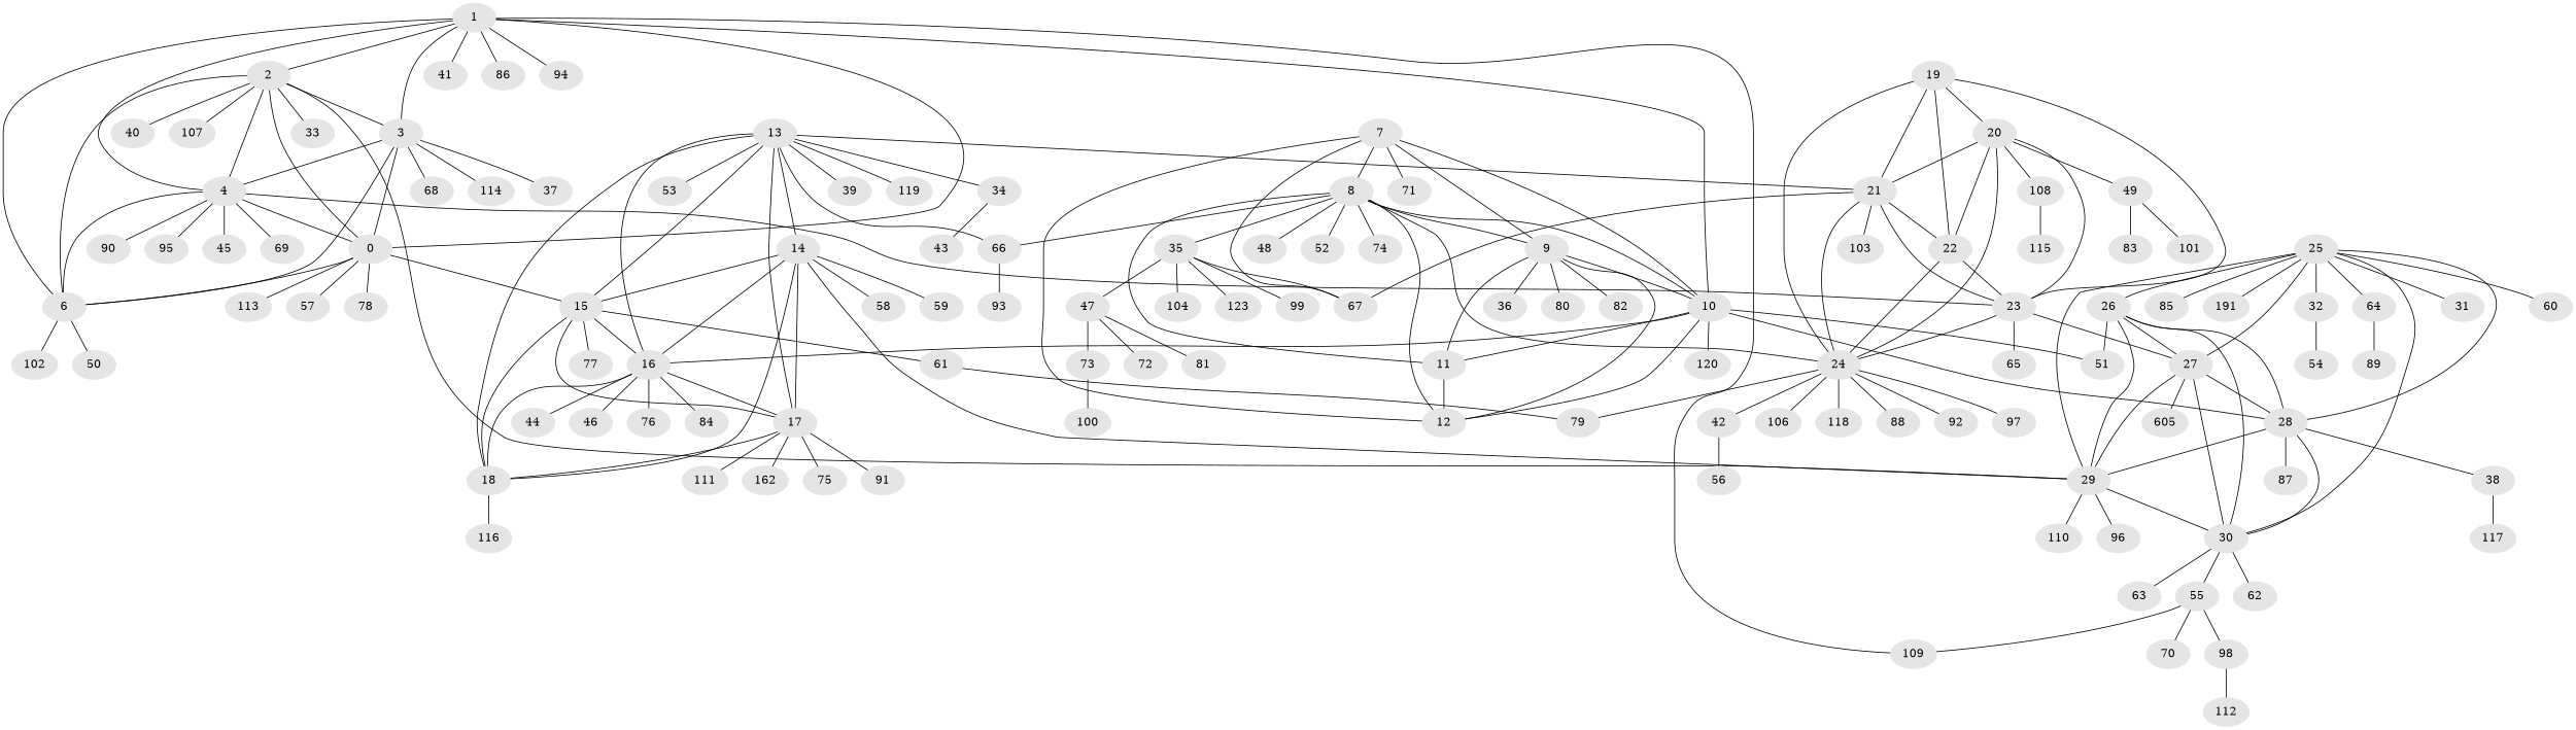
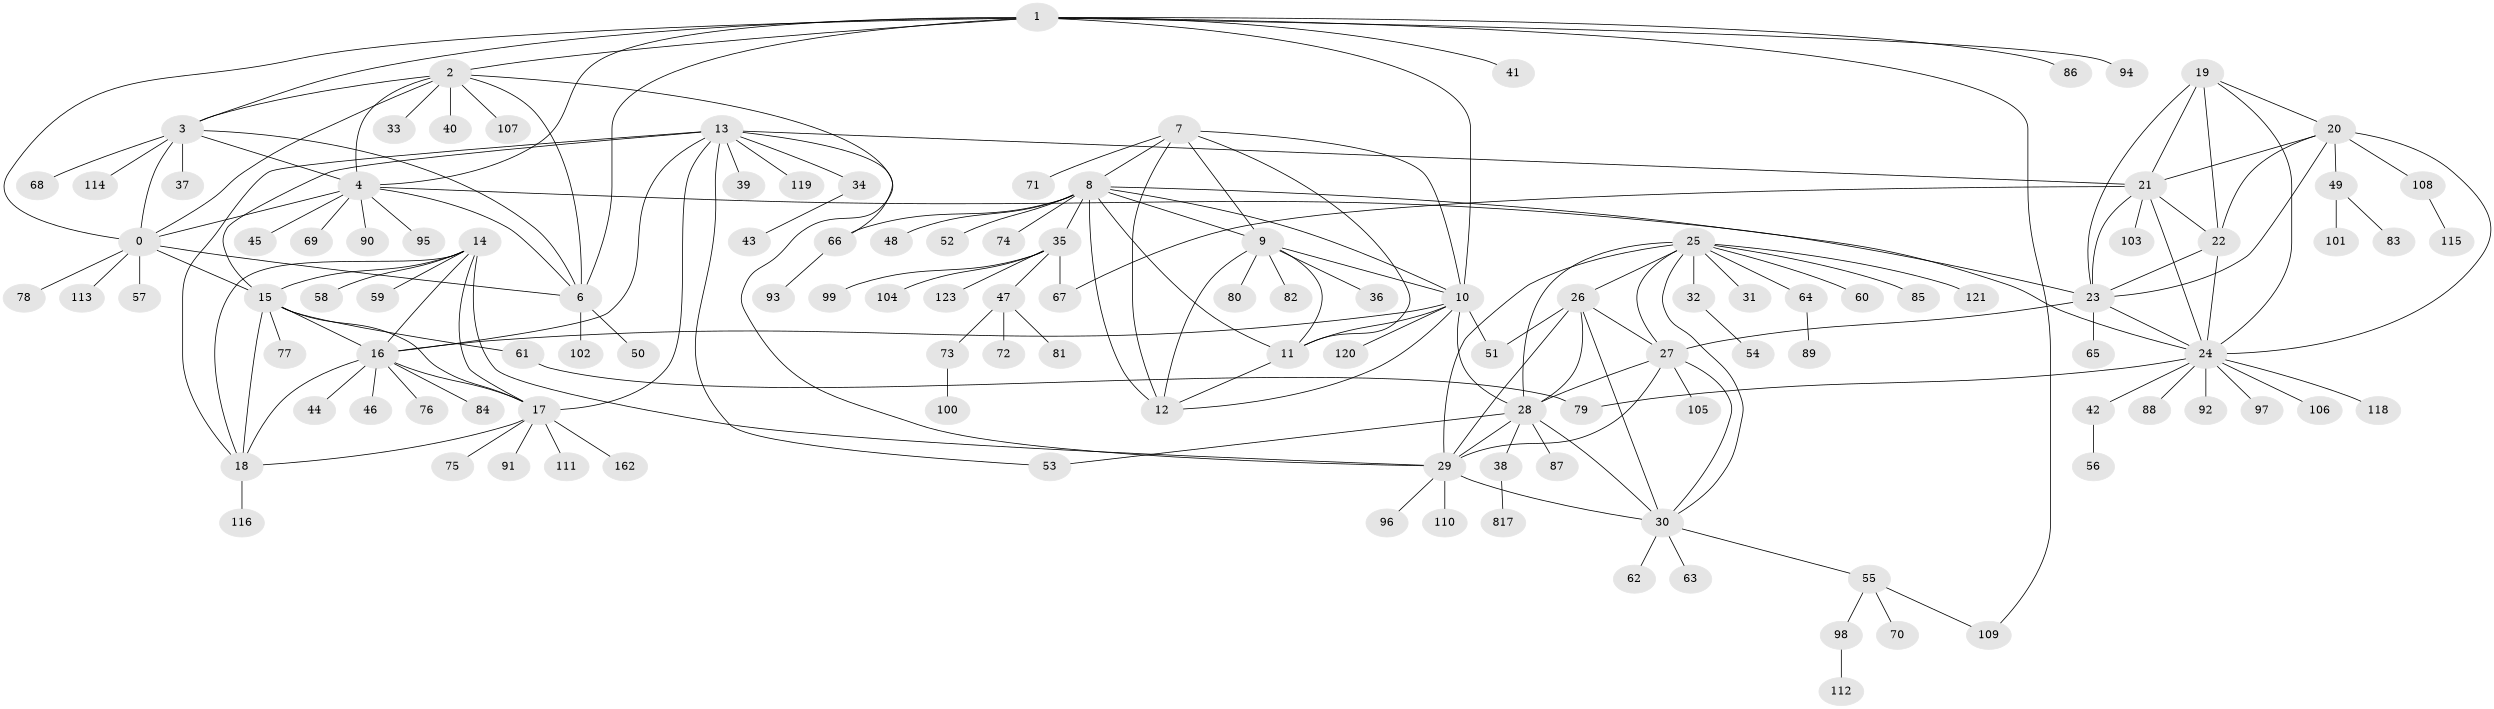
  graph {
    node [color=gray90 style=filled]
    1
    2
    3
    4
    n5 [label=0]
    6
    10
    41
    86
    94
    109
    29
    33
    40
    107
    37
    68
    114
    23
    45
    69
    90
    95
    15
    57
    78
    113
    50
    102
    11
    12
    16
    28
    51
    120
    30
    96
    110
    24
    27
    65
    17
    18
    61
    77
    7
    8
    9
    71
    35
    48
    52
    66
    74
    36
    80
    82
    42
    79
    88
    92
    97
    106
    118
    67
    47
    99
    104
    123
    93
    44
    46
    76
    84
    53
    38
    87
    13
    14
    21
    34
    39
    119
    58
    59
    75
    91
    111
    n89 [label=162]
    116
    22
    103
    43
    19
    20
    49
    108
    83
    101
    115
-   105 [label=605]
+   105
    56
    25
    26
    31
    32
    60
    64
    85
-   121 [label=191]
+   121
    55
    62
    63
    54
    89
-   117
+   117 [label=817]
    70
    98
    72
    73
    81
    100
    112
    1 -- 2
    1 -- 3
    1 -- 4
    1 -- n5
    1 -- 6
    1 -- 10
    1 -- 41
    1 -- 86
    1 -- 94
    1 -- 109
    2 -- 3
    2 -- 4
    2 -- n5
    2 -- 6
    2 -- 29
    2 -- 33
    2 -- 40
    2 -- 107
    3 -- 4
    3 -- n5
    3 -- 6
    3 -- 37
    3 -- 68
    3 -- 114
    4 -- n5
    4 -- 6
    4 -- 23
    4 -- 45
    4 -- 69
    4 -- 90
    4 -- 95
    n5 -- 6
    n5 -- 15
    n5 -- 57
    n5 -- 78
    n5 -- 113
    6 -- 50
    6 -- 102
    10 -- 11
    10 -- 12
    10 -- 16
    10 -- 28
    10 -- 51
    10 -- 120
    29 -- 30
    29 -- 96
    29 -- 110
    23 -- 24
    23 -- 27
    23 -- 65
    15 -- 16
    15 -- 17
    15 -- 18
    15 -- 61
    15 -- 77
    11 -- 12
    16 -- 17
    16 -- 18
    16 -- 44
    16 -- 46
    16 -- 76
    16 -- 84
    28 -- 29
    28 -- 30
+   28 -- 53
    28 -- 38
    28 -- 87
    30 -- 55
    30 -- 62
    30 -- 63
    24 -- 42
    24 -- 79
    24 -- 88
    24 -- 92
    24 -- 97
    24 -- 106
    24 -- 118
    27 -- 29
    27 -- 28
    27 -- 30
    27 -- 105
    17 -- 18
    17 -- 75
    17 -- 91
    17 -- 111
    17 -- n89
    18 -- 116
    61 -- 79
    7 -- 10
-   7 -- 67
+   7 -- 11
    7 -- 12
    7 -- 8
    7 -- 9
    7 -- 71
    8 -- 10
    8 -- 11
    8 -- 12
    8 -- 24
    8 -- 9
    8 -- 35
    8 -- 48
    8 -- 52
    8 -- 66
    8 -- 74
    9 -- 10
    9 -- 11
    9 -- 12
    9 -- 36
    9 -- 80
    9 -- 82
    35 -- 67
    35 -- 47
    35 -- 99
    35 -- 104
    35 -- 123
    66 -- 93
    42 -- 56
    47 -- 72
    47 -- 73
    47 -- 81
    38 -- 117
    13 -- 15
    13 -- 16
    13 -- 17
    13 -- 18
    13 -- 66
    13 -- 53
-   13 -- 14
    13 -- 21
    13 -- 34
    13 -- 39
    13 -- 119
    14 -- 29
    14 -- 15
    14 -- 16
    14 -- 17
    14 -- 18
    14 -- 58
    14 -- 59
    21 -- 23
    21 -- 24
    21 -- 67
    21 -- 22
    21 -- 103
    34 -- 43
    22 -- 23
    22 -- 24
    19 -- 23
    19 -- 24
    19 -- 21
    19 -- 22
    19 -- 20
    20 -- 23
    20 -- 24
    20 -- 21
    20 -- 22
    20 -- 49
    20 -- 108
    49 -- 83
    49 -- 101
    108 -- 115
    25 -- 29
    25 -- 28
    25 -- 30
    25 -- 27
    25 -- 26
    25 -- 31
    25 -- 32
    25 -- 60
    25 -- 64
    25 -- 85
    25 -- 121
    26 -- 29
    26 -- 28
    26 -- 51
    26 -- 30
    26 -- 27
    32 -- 54
    64 -- 89
    55 -- 109
    55 -- 70
    55 -- 98
    98 -- 112
    73 -- 100
  }
